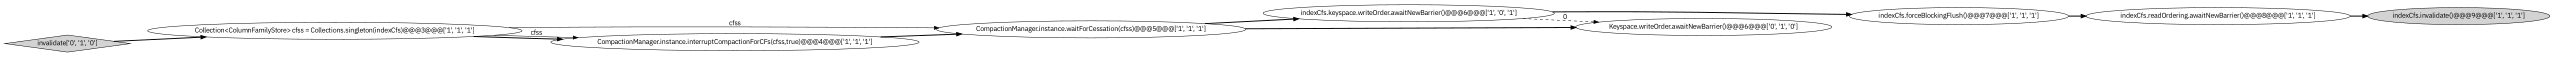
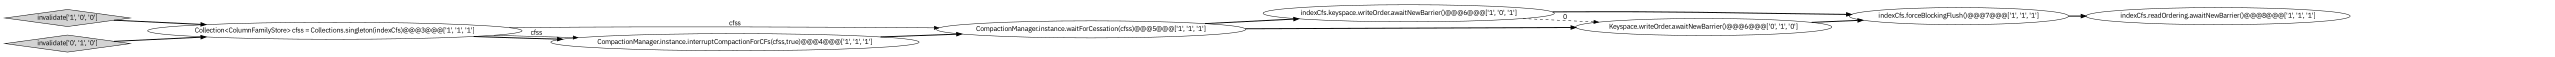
  digraph {
    fontname="IBM Plex Sans"
    rankdir=LR
    node [fillcolor=white fontname="IBM Plex Sans" shape=ellipse style=filled]
    edge [fontname="IBM Plex Sans" style=bold]
    n1 [label="indexCfs.readOrdering.awaitNewBarrier()@@@8@@@['1', '1', '1']"]
-   n2 [fillcolor=lightgray label="indexCfs.invalidate()@@@9@@@['1', '1', '1']"]
    n3 [label="CompactionManager.instance.waitForCessation(cfss)@@@5@@@['1', '1', '1']"]
    n4 [label="indexCfs.keyspace.writeOrder.awaitNewBarrier()@@@6@@@['1', '0', '1']"]
    n5 [label="Keyspace.writeOrder.awaitNewBarrier()@@@6@@@['0', '1', '0']"]
    n6 [label="indexCfs.forceBlockingFlush()@@@7@@@['1', '1', '1']"]
    n7 [label="Collection<ColumnFamilyStore> cfss = Collections.singleton(indexCfs)@@@3@@@['1', '1', '1']"]
    n8 [label="CompactionManager.instance.interruptCompactionForCFs(cfss,true)@@@4@@@['1', '1', '1']"]
+   n9 [fillcolor=lightgray label="invalidate['1', '0', '0']" shape=diamond]
    n10 [fillcolor=lightgray label="invalidate['0', '1', '0']" shape=diamond]
-   n1 -> n2
    n3 -> n4
    n3 -> n5
    n4 -> n5 [label=0 style=dashed]
    n4 -> n6
+   n5 -> n6
    n6 -> n1
    n7 -> n3 [label=cfss style=solid]
    n7 -> n8 [label=cfss style=solid]
    n7 -> n8
    n8 -> n3
+   n9 -> n7
    n10 -> n7
  }
